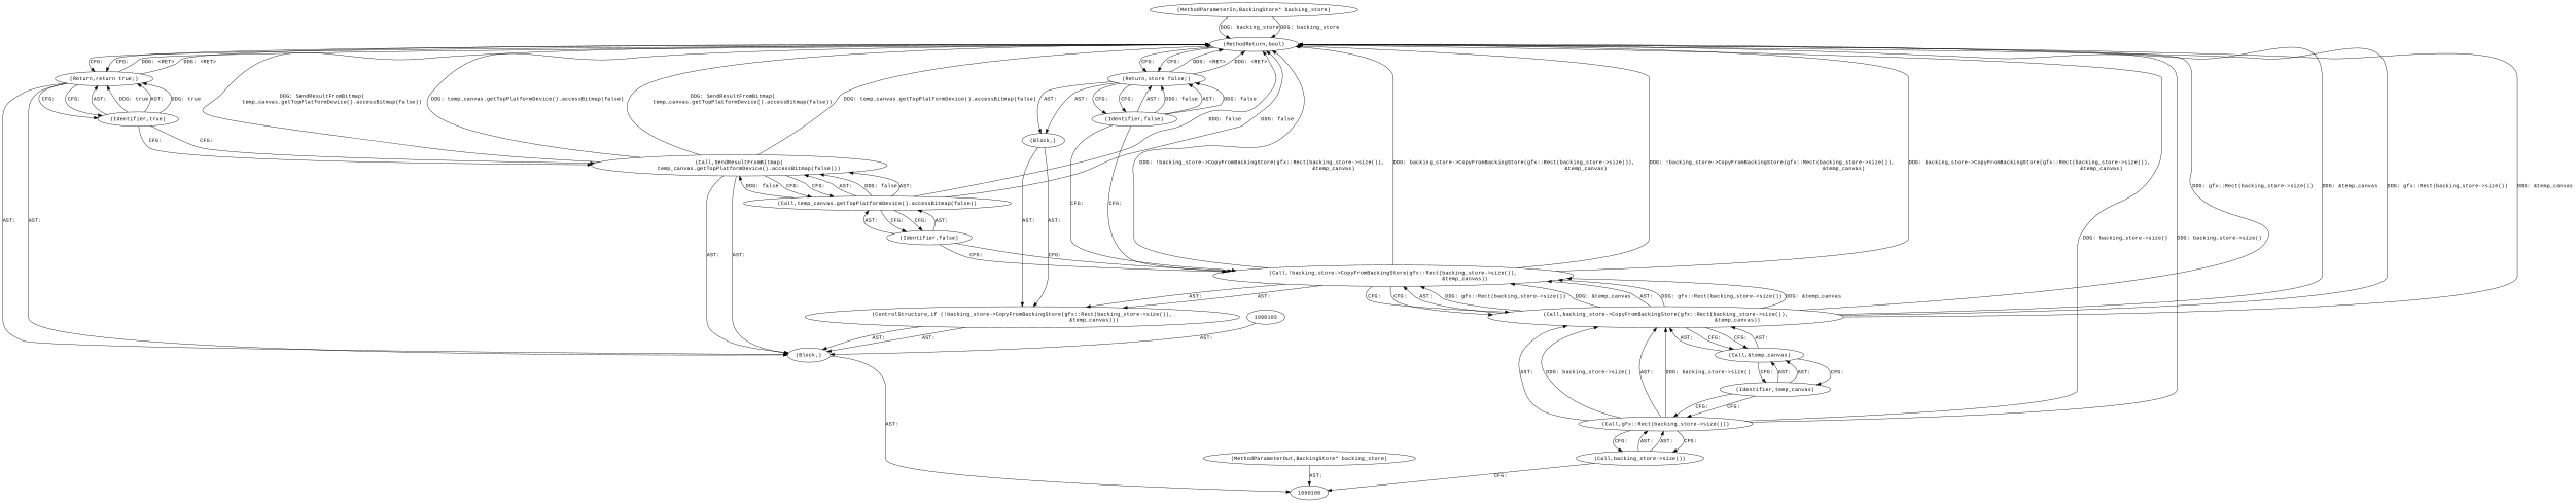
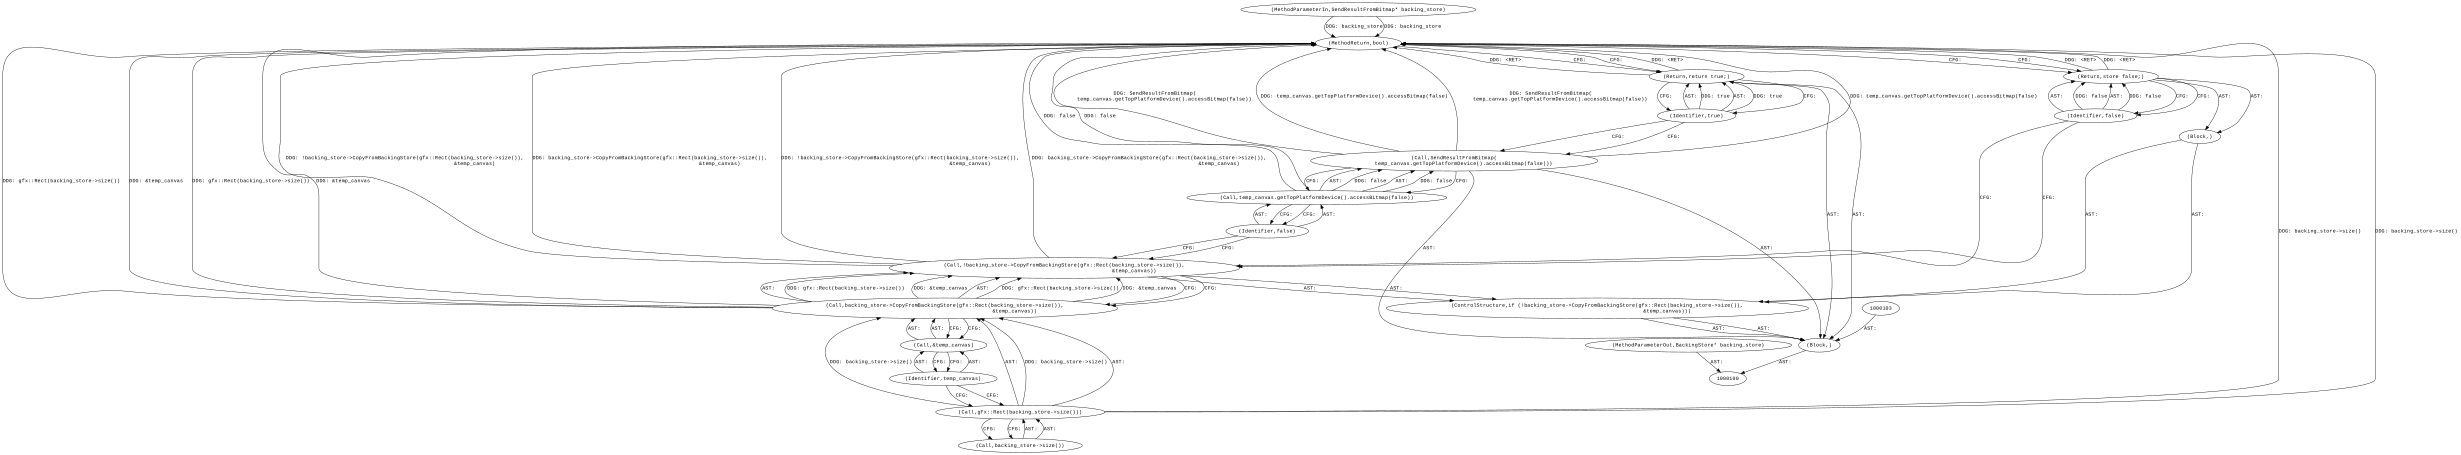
  digraph {
    fontname="Liberation Mono"
    node [fontname="Liberation Mono"]
    edge [fontname="Liberation Mono"]
    n1 [label="(MethodReturn,bool)"]
    n2 [label="(Return,return true;)"]
    n3 [label="(Return,store false;)"]
    n4 [label="(Identifier,true)"]
    n5 [label="(Block,)"]
    n6 [label="(Block,)"]
    n7 [label="(Identifier,false)"]
    n8 [label="(Identifier,false)"]
    n9 [label="(Call,temp_canvas.getTopPlatformDevice().accessBitmap(false))"]
    n10 [label="(Call,!backing_store->CopyFromBackingStore(gfx::Rect(backing_store->size()),\n                                            &temp_canvas))"]
    n11 [label="(Call,SendResultFromBitmap(\n      temp_canvas.getTopPlatformDevice().accessBitmap(false)))"]
    n12 [label="(ControlStructure,if (!backing_store->CopyFromBackingStore(gfx::Rect(backing_store->size()),\n                                            &temp_canvas)))"]
    n13 [label="(Call,backing_store->CopyFromBackingStore(gfx::Rect(backing_store->size()),\n                                            &temp_canvas))"]
    1000100
-   n15 [label="(MethodParameterIn,BackingStore* backing_store)"]
+   n15 [label="(MethodParameterIn,SendResultFromBitmap* backing_store)"]
    n16 [label="(MethodParameterOut,BackingStore* backing_store)"]
    n17 [label="(Call,gfx::Rect(backing_store->size()))"]
    n18 [label="(Call,backing_store->size())"]
    n19 [label="(Call,&temp_canvas)"]
    n20 [label="(Identifier,temp_canvas)"]
    1000103
    n1 -> n2 [label="CFG: "]
    n1 -> n2 [label="CFG: "]
    n1 -> n3 [label="CFG: "]
    n1 -> n3 [label="CFG: "]
    n2 -> n1 [label="DDG: <RET>"]
    n2 -> n1 [label="DDG: <RET>"]
    n2 -> n4 [label="CFG: "]
    n2 -> n4 [label="CFG: "]
    n2 -> n5 [label="AST: "]
    n2 -> n5 [label="AST: "]
    n3 -> n1 [label="DDG: <RET>"]
    n3 -> n1 [label="DDG: <RET>"]
    n3 -> n6 [label="AST: "]
    n3 -> n6 [label="AST: "]
    n3 -> n7 [label="CFG: "]
    n3 -> n7 [label="CFG: "]
    n4 -> n2 [label="AST: "]
    n4 -> n2 [label="DDG: true"]
    n4 -> n2 [label="AST: "]
    n4 -> n2 [label="DDG: true"]
    n4 -> n11 [label="CFG: "]
    n4 -> n11 [label="CFG: "]
    n5 -> 1000100 [label="AST: "]
    n6 -> n12 [label="AST: "]
    n6 -> n12 [label="AST: "]
    n7 -> n3 [label="AST: "]
    n7 -> n3 [label="DDG: false"]
    n7 -> n3 [label="AST: "]
    n7 -> n3 [label="DDG: false"]
    n7 -> n10 [label="CFG: "]
    n7 -> n10 [label="CFG: "]
    n8 -> n9 [label="AST: "]
    n8 -> n9 [label="AST: "]
    n8 -> n10 [label="CFG: "]
    n8 -> n10 [label="CFG: "]
    n9 -> n1 [label="DDG: false"]
    n9 -> n1 [label="DDG: false"]
    n9 -> n8 [label="CFG: "]
    n9 -> n8 [label="CFG: "]
    n9 -> n11 [label="AST: "]
    n9 -> n11 [label="DDG: false"]
    n9 -> n11 [label="AST: "]
    n9 -> n11 [label="DDG: false"]
    n10 -> n1 [label="DDG: !backing_store->CopyFromBackingStore(gfx::Rect(backing_store->size()),\n                                            &temp_canvas)"]
    n10 -> n1 [label="DDG: backing_store->CopyFromBackingStore(gfx::Rect(backing_store->size()),\n                                            &temp_canvas)"]
    n10 -> n1 [label="DDG: !backing_store->CopyFromBackingStore(gfx::Rect(backing_store->size()),\n                                            &temp_canvas)"]
    n10 -> n1 [label="DDG: backing_store->CopyFromBackingStore(gfx::Rect(backing_store->size()),\n                                            &temp_canvas)"]
    n10 -> n12 [label="AST: "]
    n10 -> n12 [label="AST: "]
    n10 -> n13 [label="CFG: "]
    n10 -> n13 [label="CFG: "]
    n11 -> n1 [label="DDG: SendResultFromBitmap(\n      temp_canvas.getTopPlatformDevice().accessBitmap(false))"]
    n11 -> n1 [label="DDG: temp_canvas.getTopPlatformDevice().accessBitmap(false)"]
    n11 -> n1 [label="DDG: SendResultFromBitmap(\n      temp_canvas.getTopPlatformDevice().accessBitmap(false))"]
    n11 -> n1 [label="DDG: temp_canvas.getTopPlatformDevice().accessBitmap(false)"]
    n11 -> n5 [label="AST: "]
    n11 -> n5 [label="AST: "]
    n11 -> n9 [label="CFG: "]
    n11 -> n9 [label="CFG: "]
    n12 -> n5 [label="AST: "]
    n12 -> n5 [label="AST: "]
    n13 -> n1 [label="DDG: gfx::Rect(backing_store->size())"]
    n13 -> n1 [label="DDG: &temp_canvas"]
    n13 -> n1 [label="DDG: gfx::Rect(backing_store->size())"]
    n13 -> n1 [label="DDG: &temp_canvas"]
    n13 -> n10 [label="AST: "]
    n13 -> n10 [label="DDG: gfx::Rect(backing_store->size())"]
    n13 -> n10 [label="DDG: &temp_canvas"]
    n13 -> n10 [label="AST: "]
    n13 -> n10 [label="DDG: gfx::Rect(backing_store->size())"]
    n13 -> n10 [label="DDG: &temp_canvas"]
    n13 -> n19 [label="CFG: "]
    n13 -> n19 [label="CFG: "]
    n15 -> n1 [label="DDG: backing_store"]
    n15 -> n1 [label="DDG: backing_store"]
    n16 -> 1000100 [label="AST: "]
    n17 -> n1 [label="DDG: backing_store->size()"]
    n17 -> n1 [label="DDG: backing_store->size()"]
    n17 -> n13 [label="AST: "]
    n17 -> n13 [label="DDG: backing_store->size()"]
    n17 -> n13 [label="AST: "]
    n17 -> n13 [label="DDG: backing_store->size()"]
    n17 -> n18 [label="CFG: "]
    n17 -> n18 [label="CFG: "]
-   n18 -> 1000100 [label="CFG: "]
    n18 -> n17 [label="AST: "]
    n18 -> n17 [label="AST: "]
    n19 -> n13 [label="AST: "]
    n19 -> n13 [label="AST: "]
    n19 -> n20 [label="CFG: "]
    n19 -> n20 [label="CFG: "]
    n20 -> n17 [label="CFG: "]
    n20 -> n17 [label="CFG: "]
    n20 -> n19 [label="AST: "]
    n20 -> n19 [label="AST: "]
    1000103 -> n5 [label="AST: "]
  }
